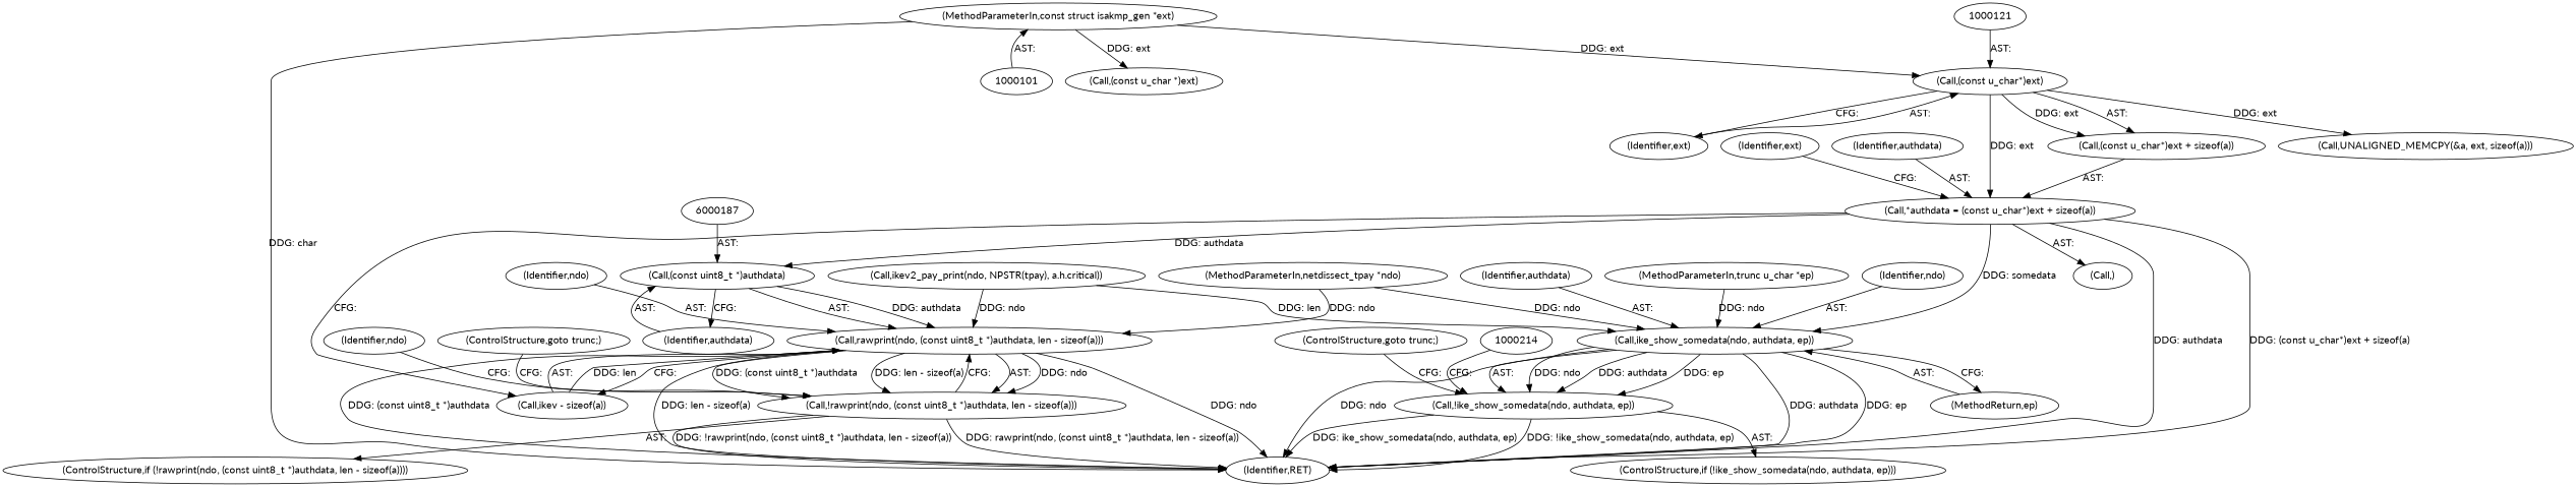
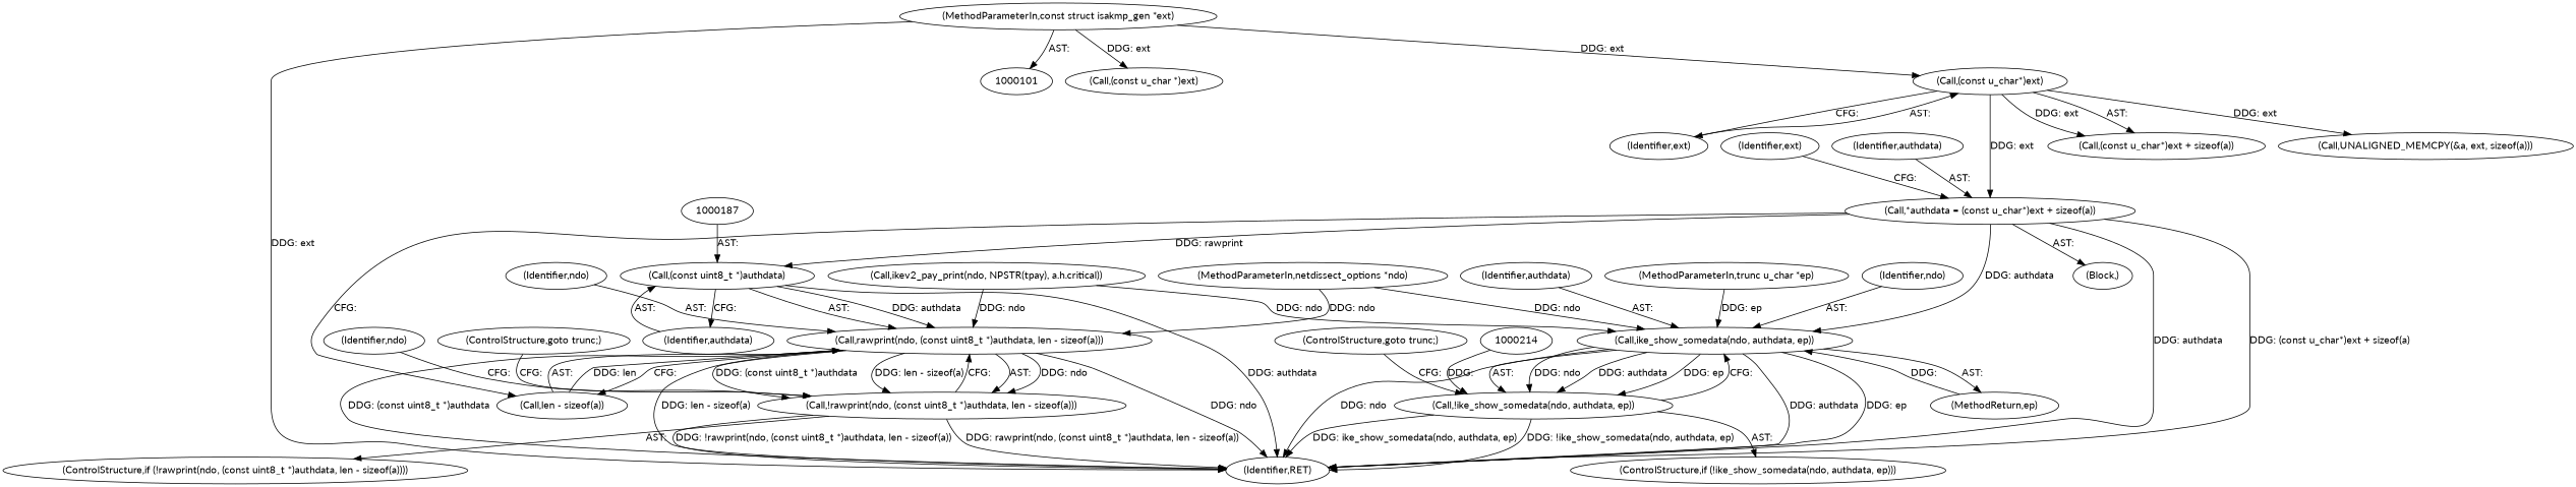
  digraph {
    fontname=Lato
    node [fontname=Lato]
    edge [fontname=Lato]
    n1 [label="(Call,*authdata = (const u_char*)ext + sizeof(a))"]
    n2 [label="(Call,(const uint8_t *)authdata)"]
    n3 [label="(Call,ike_show_somedata(ndo, authdata, ep))"]
-   n4 [label="(Call,)"]
+   n4 [label="(Block,)"]
    n5 [label="(Identifier,RET)"]
-   n6 [label="(Call,ikev - sizeof(a))"]
+   n6 [label="(Call,len - sizeof(a))"]
    n7 [label="(Call,rawprint(ndo, (const uint8_t *)authdata, len - sizeof(a)))"]
    n8 [label="(Identifier,authdata)"]
    n9 [label="(Call,!ike_show_somedata(ndo, authdata, ep))"]
    n10 [label="(MethodReturn,ep)"]
    n11 [label="(Call,(const u_char*)ext + sizeof(a))"]
    n12 [label="(Call,(const u_char*)ext)"]
    n13 [label="(Identifier,ext)"]
    n14 [label="(Call,UNALIGNED_MEMCPY(&a, ext, sizeof(a)))"]
    n15 [label="(MethodParameterIn,const struct isakmp_gen *ext)"]
    n16 [label="(Call,(const u_char *)ext)"]
    1000101
    n18 [label="(Call,!rawprint(ndo, (const uint8_t *)authdata, len - sizeof(a)))"]
    n19 [label="(ControlStructure,if (!rawprint(ndo, (const uint8_t *)authdata, len - sizeof(a))))"]
    n20 [label="(ControlStructure,if (!ike_show_somedata(ndo, authdata, ep)))"]
    n21 [label="(Identifier,ndo)"]
    n22 [label="(ControlStructure,goto trunc;)"]
    n23 [label="(Call,ikev2_pay_print(ndo, NPSTR(tpay), a.h.critical))"]
    n24 [label="(Identifier,ndo)"]
    n25 [label="(Identifier,authdata)"]
    n26 [label="(Identifier,ext)"]
    n27 [label="(MethodParameterIn,trunc u_char *ep)"]
    n28 [label="(Identifier,ndo)"]
    n29 [label="(Identifier,authdata)"]
-   n30 [label="(MethodParameterIn,netdissect_tpay *ndo)"]
+   n30 [label="(MethodParameterIn,netdissect_options *ndo)"]
    n31 [label="(ControlStructure,goto trunc;)"]
-   1000121
-   1000187 [label=6000187]
+   1000187
    1000214
-   n1 -> n2 [label="DDG: authdata"]
-   n1 -> n3 [label="DDG: somedata"]
+   n1 -> n2 [label="DDG: rawprint"]
+   n1 -> n3 [label="DDG: authdata"]
    n1 -> n4 [label="AST: "]
    n1 -> n5 [label="DDG: authdata"]
    n1 -> n5 [label="DDG: (const u_char*)ext + sizeof(a)"]
    n1 -> n6 [label="CFG: "]
+   n2 -> n5 [label="DDG: authdata"]
    n2 -> n7 [label="AST: "]
    n2 -> n7 [label="DDG: authdata"]
    n2 -> n8 [label="CFG: "]
    n3 -> n5 [label="DDG: authdata"]
    n3 -> n5 [label="DDG: ep"]
    n3 -> n5 [label="DDG: ndo"]
    n3 -> n9 [label="AST: "]
    n3 -> n9 [label="DDG: ndo"]
    n3 -> n9 [label="DDG: authdata"]
    n3 -> n9 [label="DDG: ep"]
-   n3 -> n10 [label="CFG: "]
+   n3 -> n10 [label="AST: "]
    n6 -> n7 [label="AST: "]
    n6 -> n7 [label="DDG: len"]
    n7 -> n5 [label="DDG: ndo"]
    n7 -> n5 [label="DDG: (const uint8_t *)authdata"]
    n7 -> n5 [label="DDG: len - sizeof(a)"]
    n7 -> n6 [label="CFG: "]
    n7 -> n18 [label="AST: "]
    n7 -> n18 [label="DDG: ndo"]
    n7 -> n18 [label="DDG: (const uint8_t *)authdata"]
    n7 -> n18 [label="DDG: len - sizeof(a)"]
    n8 -> n2 [label="AST: "]
+   n9 -> n3 [label="CFG: "]
    n9 -> n5 [label="DDG: ike_show_somedata(ndo, authdata, ep)"]
    n9 -> n5 [label="DDG: !ike_show_somedata(ndo, authdata, ep)"]
    n9 -> n20 [label="AST: "]
-   n10 -> n3 [label="AST: "]
-   n11 -> n1 [label="AST: "]
+   n10 -> n3 [label="DDG: "]
    n12 -> n1 [label="DDG: ext"]
    n12 -> n11 [label="AST: "]
    n12 -> n11 [label="DDG: ext"]
    n12 -> n13 [label="CFG: "]
    n12 -> n14 [label="DDG: ext"]
    n13 -> n12 [label="AST: "]
-   n15 -> n5 [label="DDG: char"]
+   n15 -> n5 [label="DDG: ext"]
    n15 -> n12 [label="DDG: ext"]
    n15 -> n16 [label="DDG: ext"]
-   1000101 -> n15 [label="AST: "]
+   n15 -> 1000101 [label="AST: "]
    n18 -> n5 [label="DDG: rawprint(ndo, (const uint8_t *)authdata, len - sizeof(a))"]
    n18 -> n5 [label="DDG: !rawprint(ndo, (const uint8_t *)authdata, len - sizeof(a))"]
    n18 -> n7 [label="CFG: "]
    n18 -> n19 [label="AST: "]
    n21 -> n7 [label="AST: "]
    n22 -> n18 [label="CFG: "]
-   n23 -> n3 [label="DDG: len"]
+   n23 -> n3 [label="DDG: ndo"]
    n23 -> n7 [label="DDG: ndo"]
    n24 -> n18 [label="CFG: "]
    n25 -> n3 [label="AST: "]
    n26 -> n1 [label="CFG: "]
-   n27 -> n3 [label="DDG: ndo"]
+   n27 -> n3 [label="DDG: ep"]
    n28 -> n3 [label="AST: "]
    n29 -> n1 [label="AST: "]
    n30 -> n3 [label="DDG: ndo"]
    n30 -> n7 [label="DDG: ndo"]
    n31 -> n9 [label="CFG: "]
-   1000121 -> n12 [label="AST: "]
    1000187 -> n2 [label="AST: "]
-   1000214 -> n9 [label="CFG: "]
+   1000214 -> n9 [label="DDG: "]
  }
